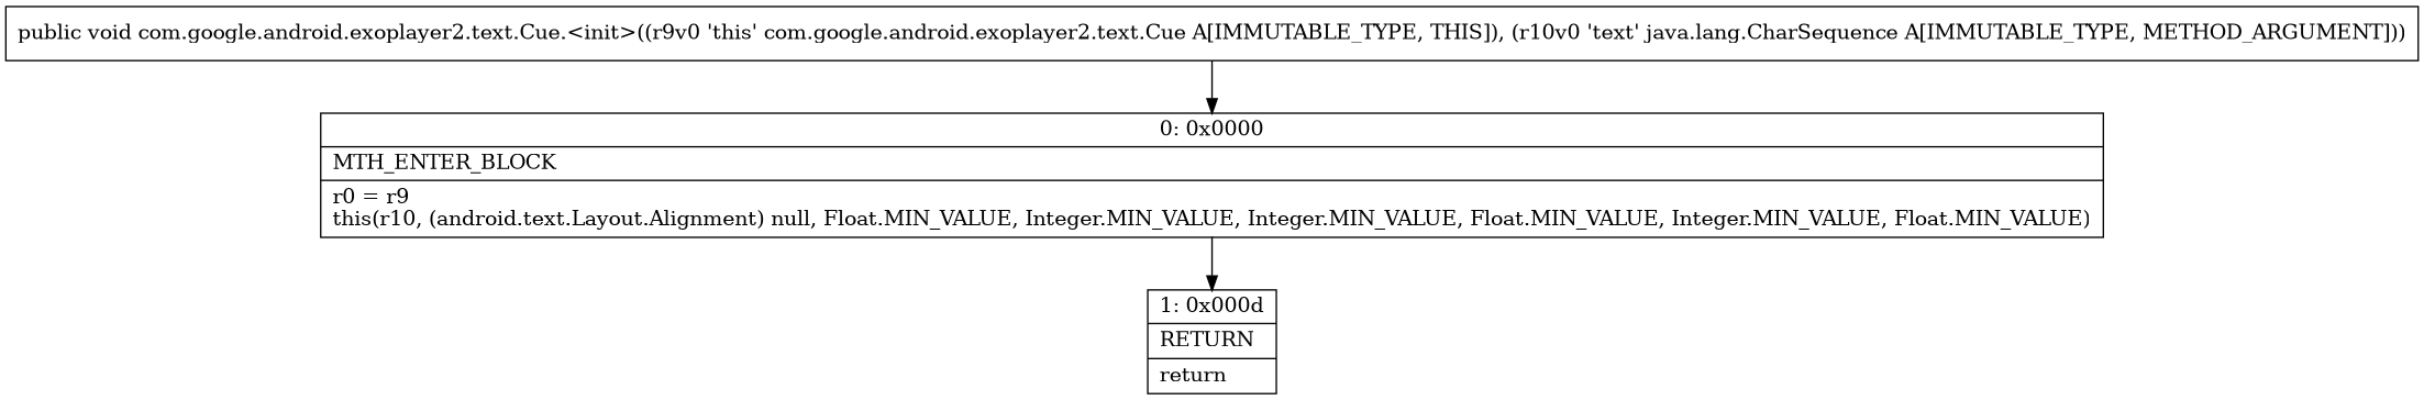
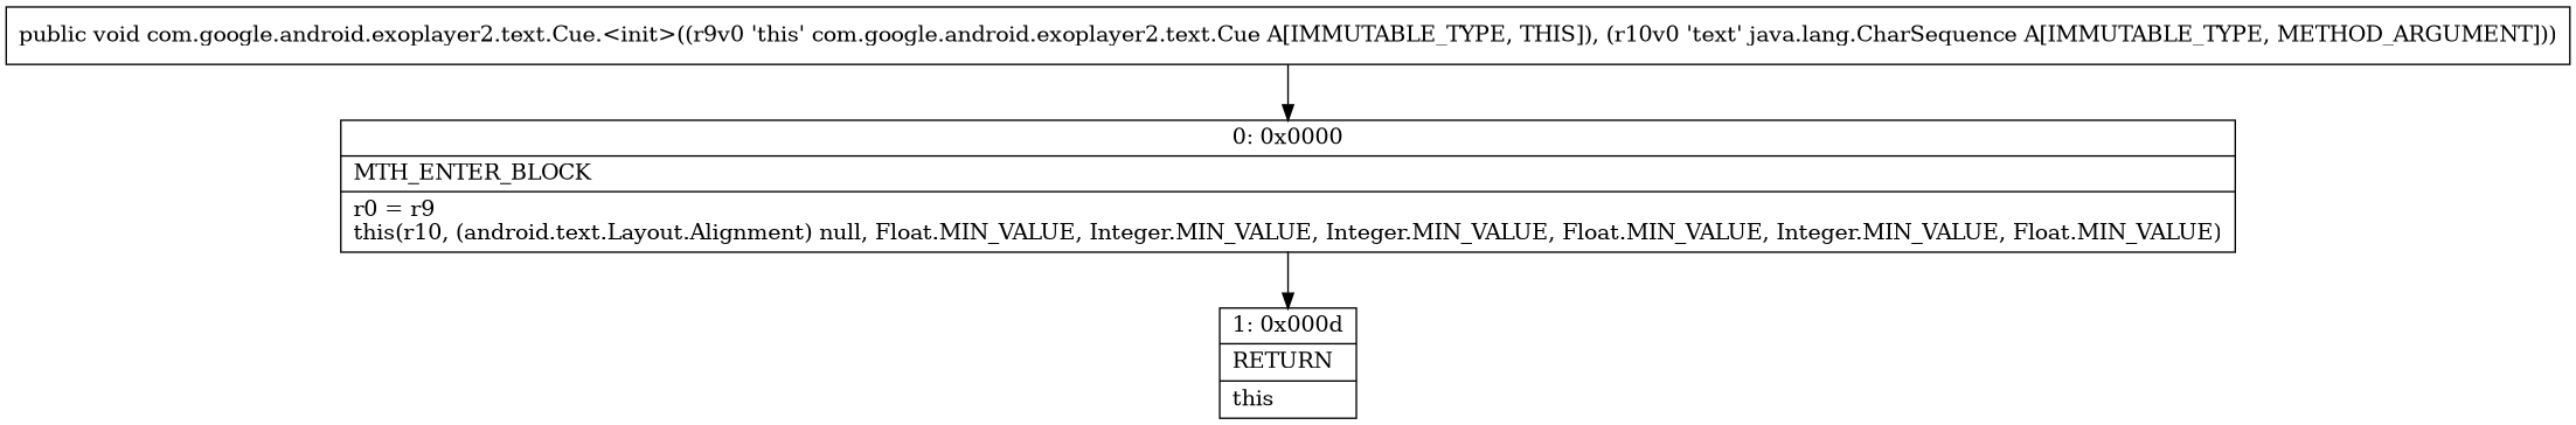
  digraph {
    node [shape=record]
    n1 [label="{0\:\ 0x0000|MTH_ENTER_BLOCK\l|r0 = r9\lthis(r10, (android.text.Layout.Alignment) null, Float.MIN_VALUE, Integer.MIN_VALUE, Integer.MIN_VALUE, Float.MIN_VALUE, Integer.MIN_VALUE, Float.MIN_VALUE)\l}"]
-   n2 [label="{1\:\ 0x000d|RETURN\l|return\l}"]
+   n2 [label="{1\:\ 0x000d|RETURN\l|this\l}"]
    n3 [label="{public void com.google.android.exoplayer2.text.Cue.\<init\>((r9v0 'this' com.google.android.exoplayer2.text.Cue A[IMMUTABLE_TYPE, THIS]), (r10v0 'text' java.lang.CharSequence A[IMMUTABLE_TYPE, METHOD_ARGUMENT])) }"]
    n1 -> n2
    n3 -> n1
  }
